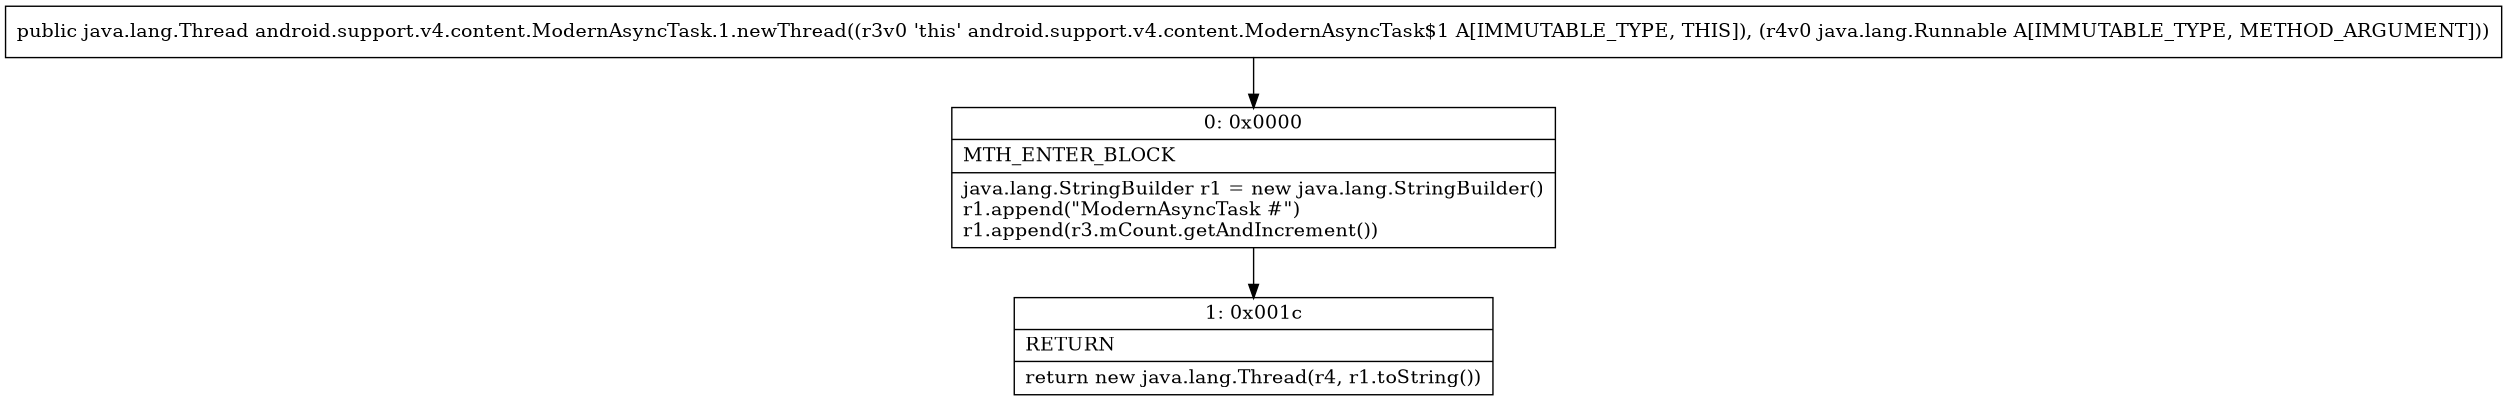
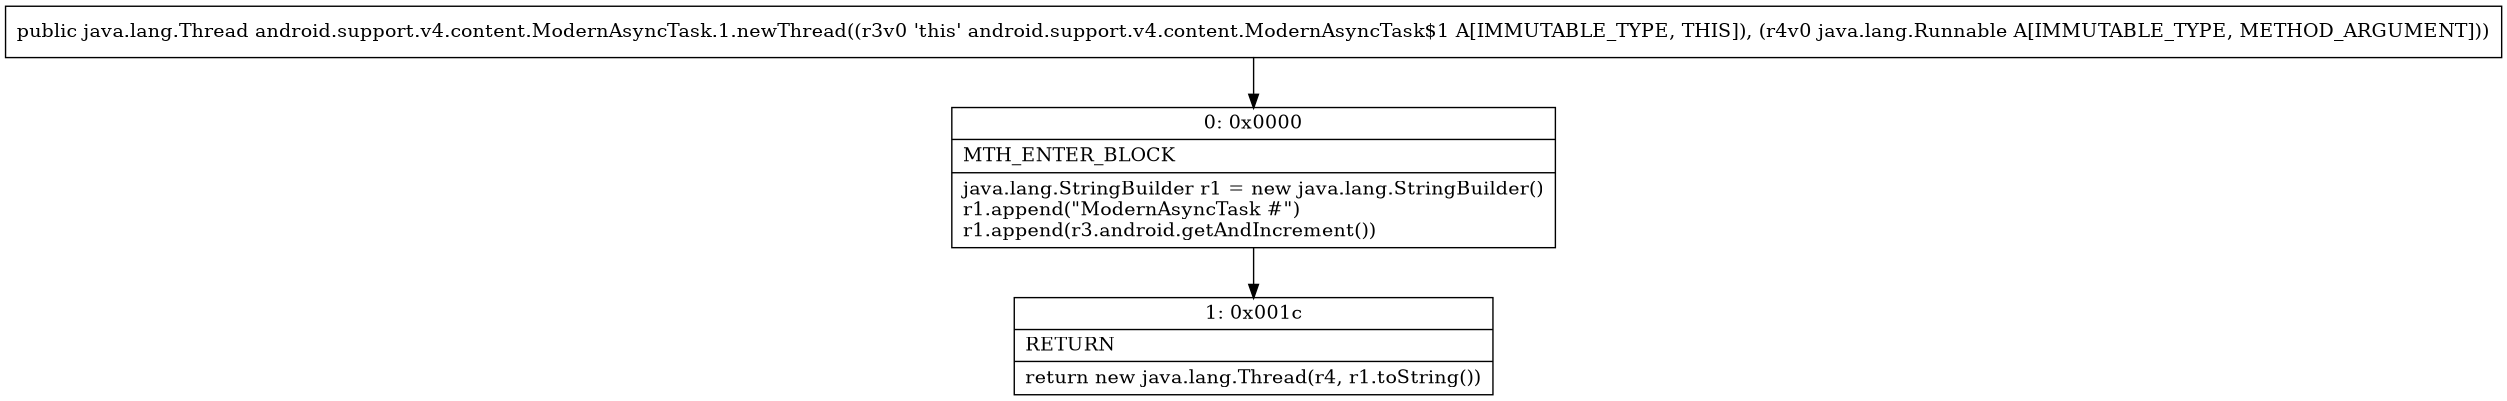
  digraph {
    node [shape=record]
-   n1 [label="{0\:\ 0x0000|MTH_ENTER_BLOCK\l|java.lang.StringBuilder r1 = new java.lang.StringBuilder()\lr1.append(\"ModernAsyncTask #\")\lr1.append(r3.mCount.getAndIncrement())\l}"]
+   n1 [label="{0\:\ 0x0000|MTH_ENTER_BLOCK\l|java.lang.StringBuilder r1 = new java.lang.StringBuilder()\lr1.append(\"ModernAsyncTask #\")\lr1.append(r3.android.getAndIncrement())\l}"]
    n2 [label="{1\:\ 0x001c|RETURN\l|return new java.lang.Thread(r4, r1.toString())\l}"]
    n3 [label="{public java.lang.Thread android.support.v4.content.ModernAsyncTask.1.newThread((r3v0 'this' android.support.v4.content.ModernAsyncTask$1 A[IMMUTABLE_TYPE, THIS]), (r4v0 java.lang.Runnable A[IMMUTABLE_TYPE, METHOD_ARGUMENT])) }"]
    n1 -> n2
    n3 -> n1
  }
